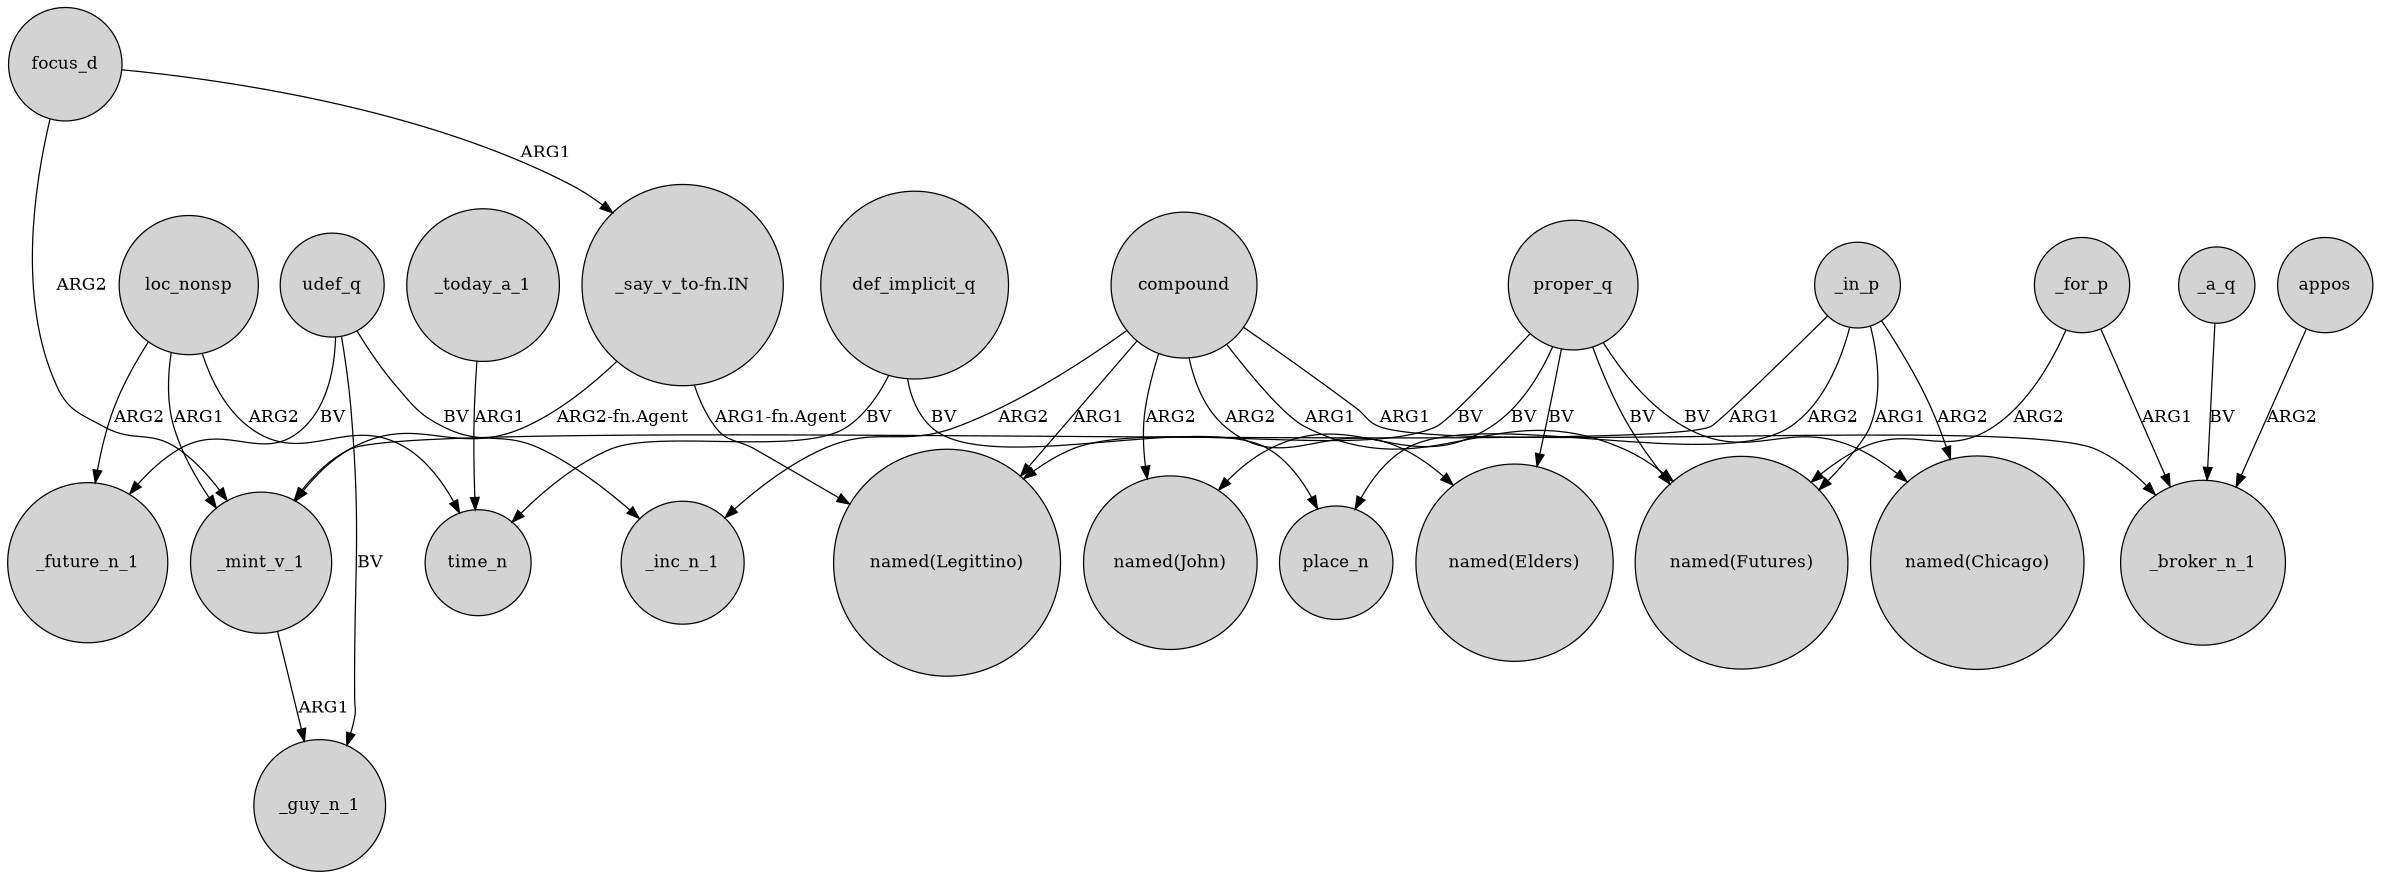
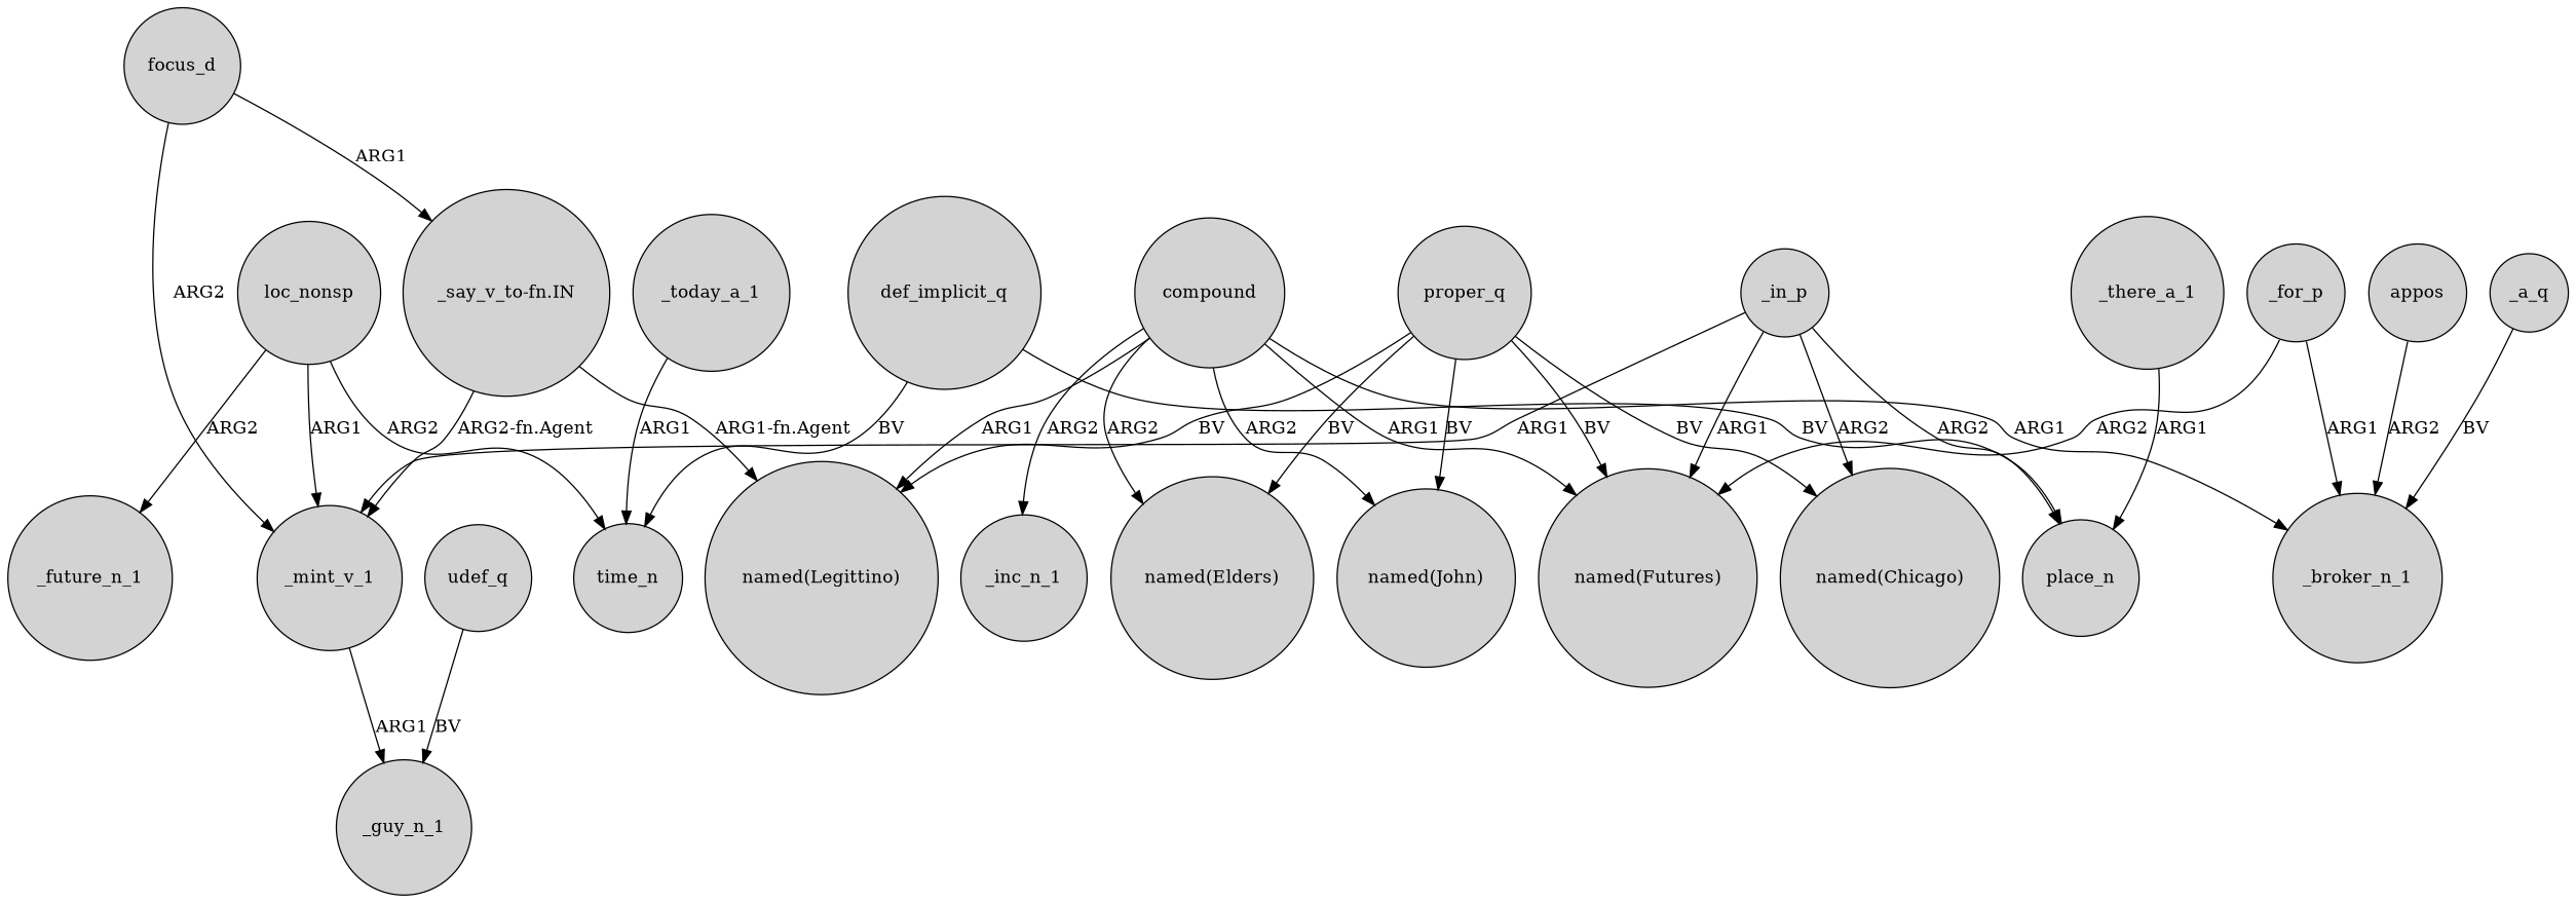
  digraph {
    node [shape=circle style=filled]
    compound
    "named(John)"
    _inc_n_1
    "named(Legittino)"
    "named(Futures)"
    "named(Elders)"
    _broker_n_1
    udef_q
    _future_n_1
    _guy_n_1
    _today_a_1
    time_n
    "_say_v_to-fn.IN"
    _mint_v_1
    proper_q
    "named(Chicago)"
    loc_nonsp
    _in_p
    place_n
    _for_p
    def_implicit_q
    focus_d
    appos
    _a_q
+   _there_a_1
    compound -> "named(John)" [label=ARG2]
    compound -> _inc_n_1 [label=ARG2]
    compound -> "named(Legittino)" [label=ARG1]
    compound -> "named(Futures)" [label=ARG1]
    compound -> "named(Elders)" [label=ARG2]
    compound -> _broker_n_1 [label=ARG1]
-   udef_q -> _inc_n_1 [label=BV]
-   udef_q -> _future_n_1 [label=BV]
    udef_q -> _guy_n_1 [label=BV]
    _today_a_1 -> time_n [label=ARG1]
    "_say_v_to-fn.IN" -> "named(Legittino)" [label="ARG1-fn.Agent"]
    "_say_v_to-fn.IN" -> _mint_v_1 [label="ARG2-fn.Agent"]
    _mint_v_1 -> _guy_n_1 [label=ARG1]
    proper_q -> "named(John)" [label=BV]
    proper_q -> "named(Legittino)" [label=BV]
    proper_q -> "named(Futures)" [label=BV]
    proper_q -> "named(Elders)" [label=BV]
    proper_q -> "named(Chicago)" [label=BV]
    loc_nonsp -> _future_n_1 [label=ARG2]
    loc_nonsp -> time_n [label=ARG2]
    loc_nonsp -> _mint_v_1 [label=ARG1]
    _in_p -> "named(Futures)" [label=ARG1]
    _in_p -> _mint_v_1 [label=ARG1]
    _in_p -> "named(Chicago)" [label=ARG2]
    _in_p -> place_n [label=ARG2]
    _for_p -> "named(Futures)" [label=ARG2]
    _for_p -> _broker_n_1 [label=ARG1]
    def_implicit_q -> time_n [label=BV]
    def_implicit_q -> place_n [label=BV]
    focus_d -> "_say_v_to-fn.IN" [label=ARG1]
    focus_d -> _mint_v_1 [label=ARG2]
    appos -> _broker_n_1 [label=ARG2]
    _a_q -> _broker_n_1 [label=BV]
+   _there_a_1 -> place_n [label=ARG1]
  }
